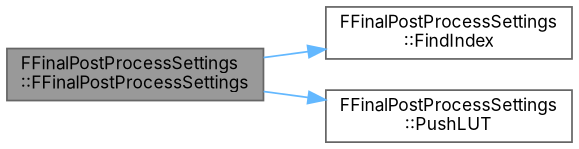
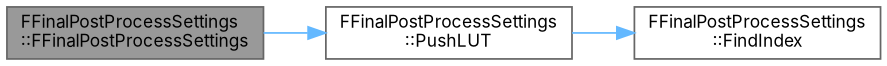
  digraph {
    fontname=Inter
    rankdir=LR
    node [color=grey40 fillcolor=white fontname=Inter fontsize=10 shape=box style=filled]
    edge [color=steelblue1 fontname=Inter fontsize=10 labelfontname=Helvetica labelfontsize=10 style=solid]
    n1 [color=gray40 fillcolor=grey60 fontcolor=black height=0.2 label="FFinalPostProcessSettings\l::FFinalPostProcessSettings" width=0.4]
    n2 [height=0.2 label="FFinalPostProcessSettings\l::FindIndex" width=0.4]
    n3 [height=0.2 label="FFinalPostProcessSettings\l::PushLUT" width=0.4]
-   n1 -> n2
+   n3 -> n2
    n1 -> n3
  }
